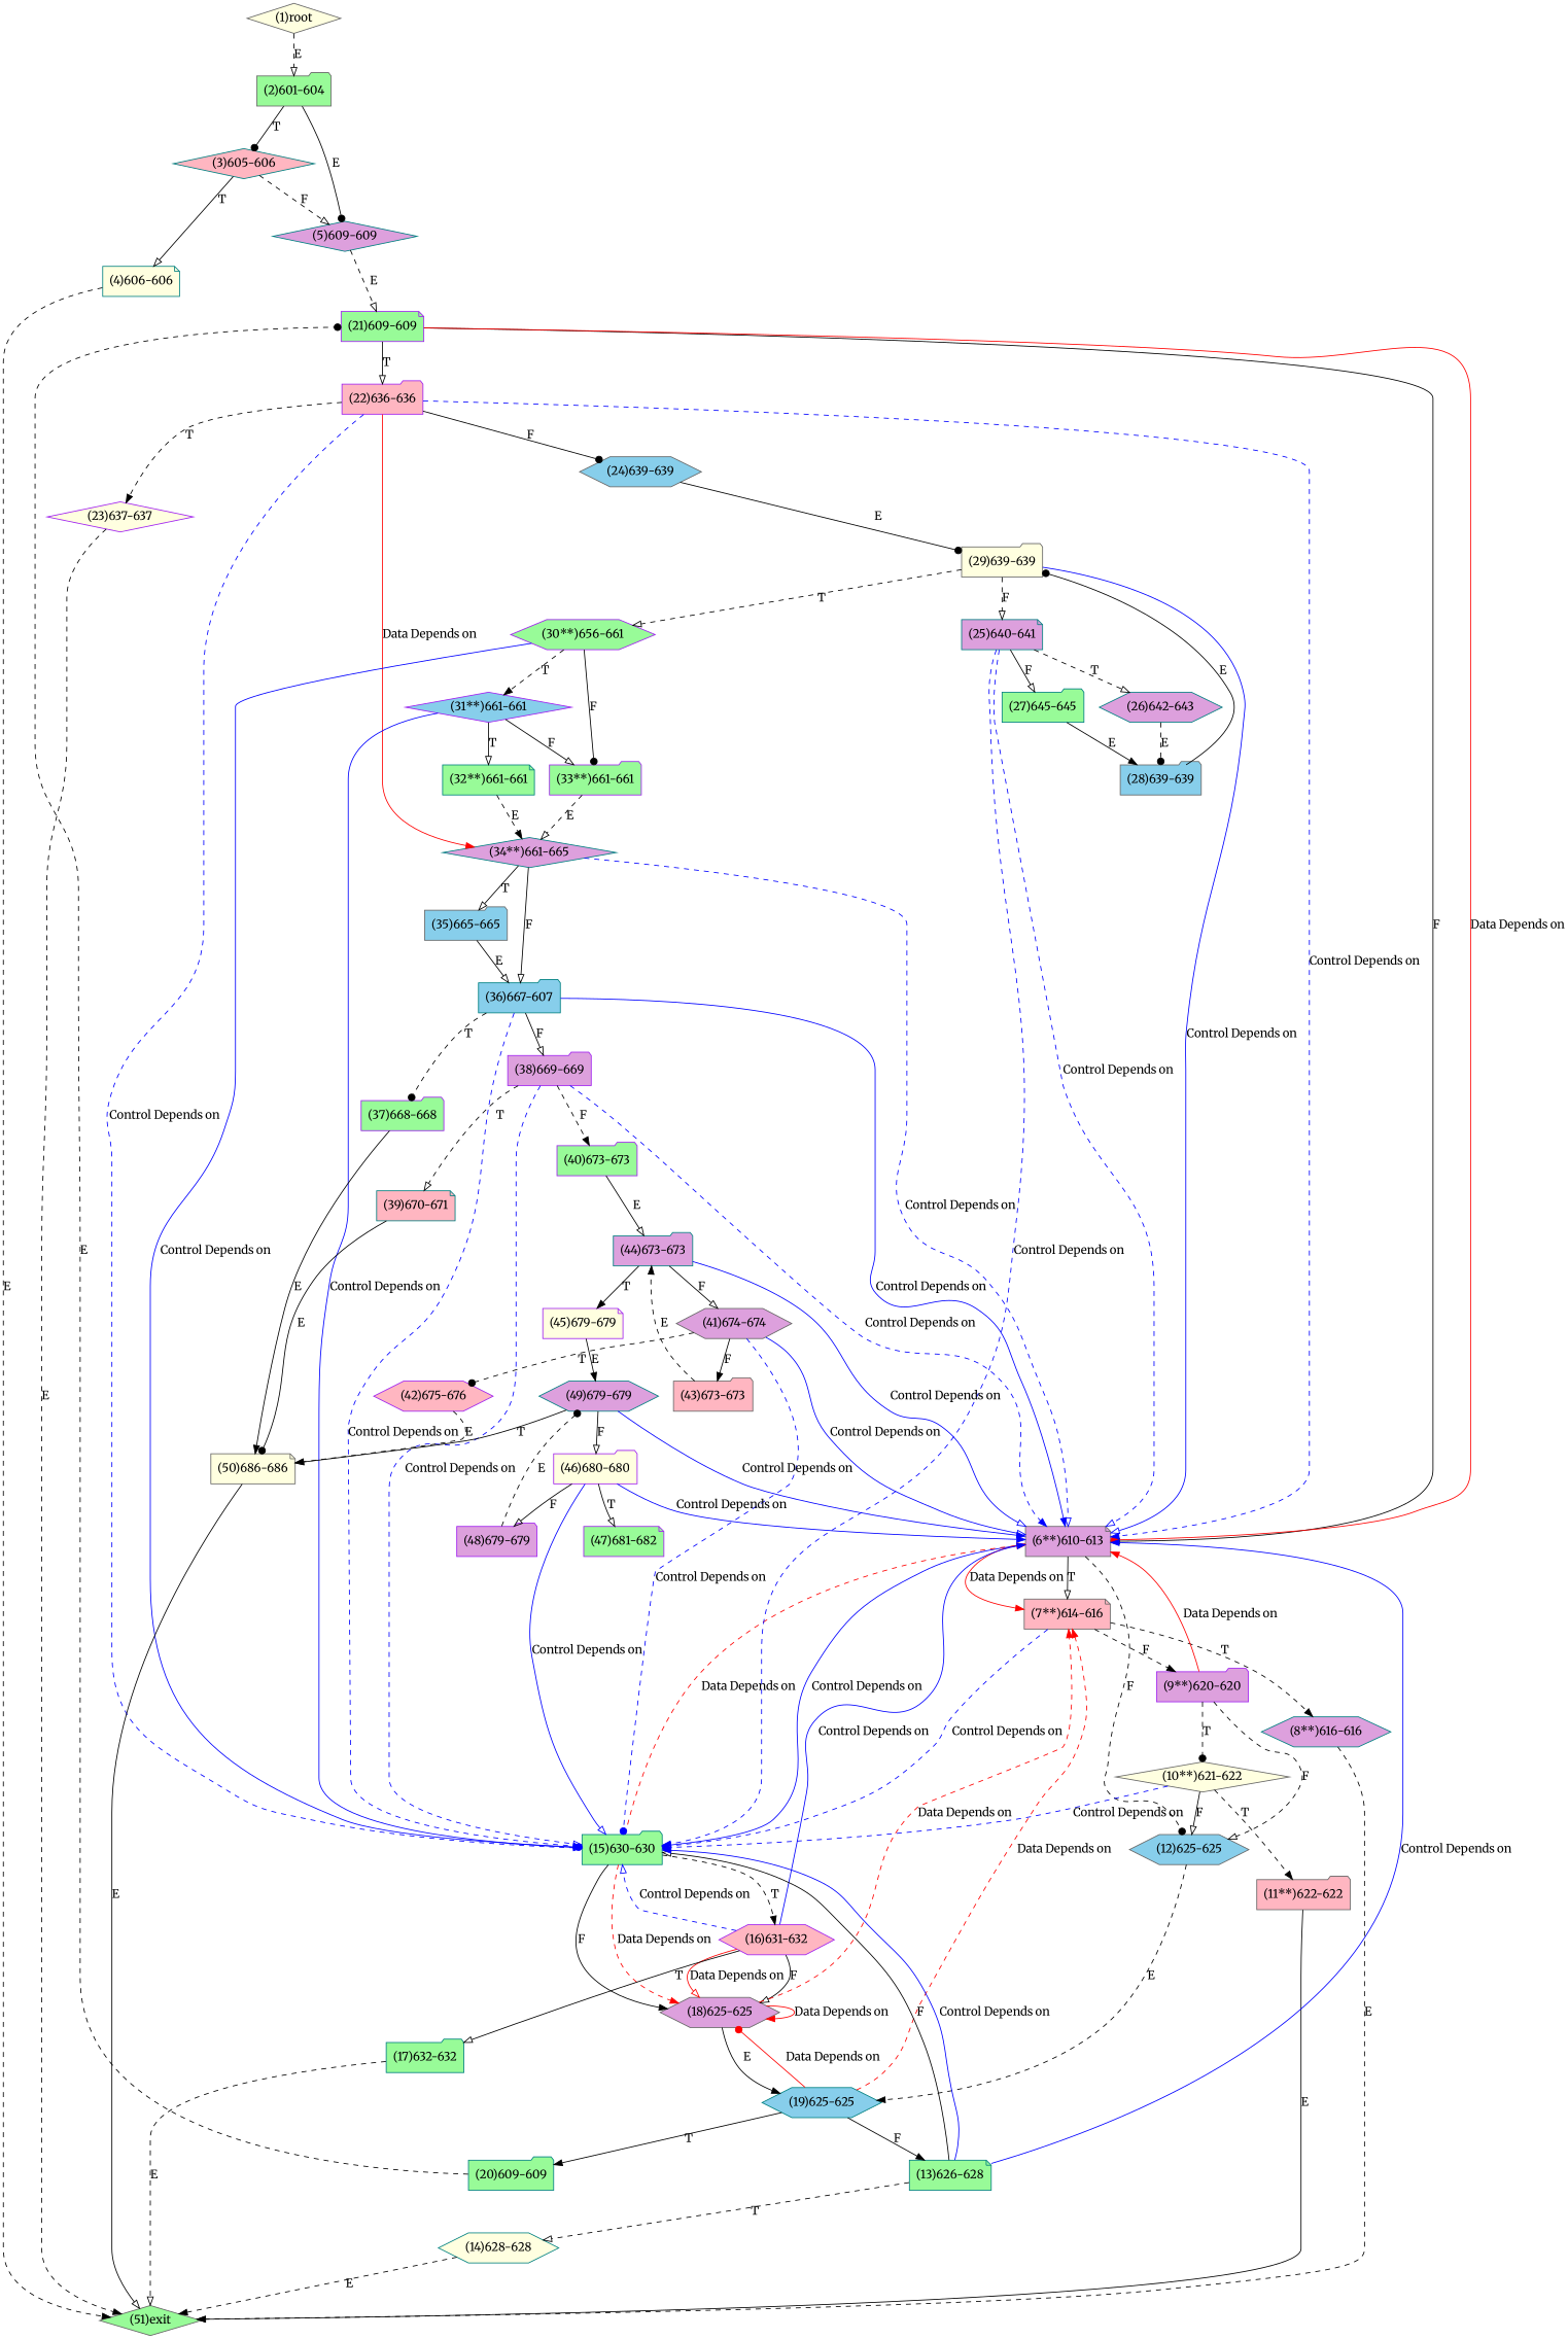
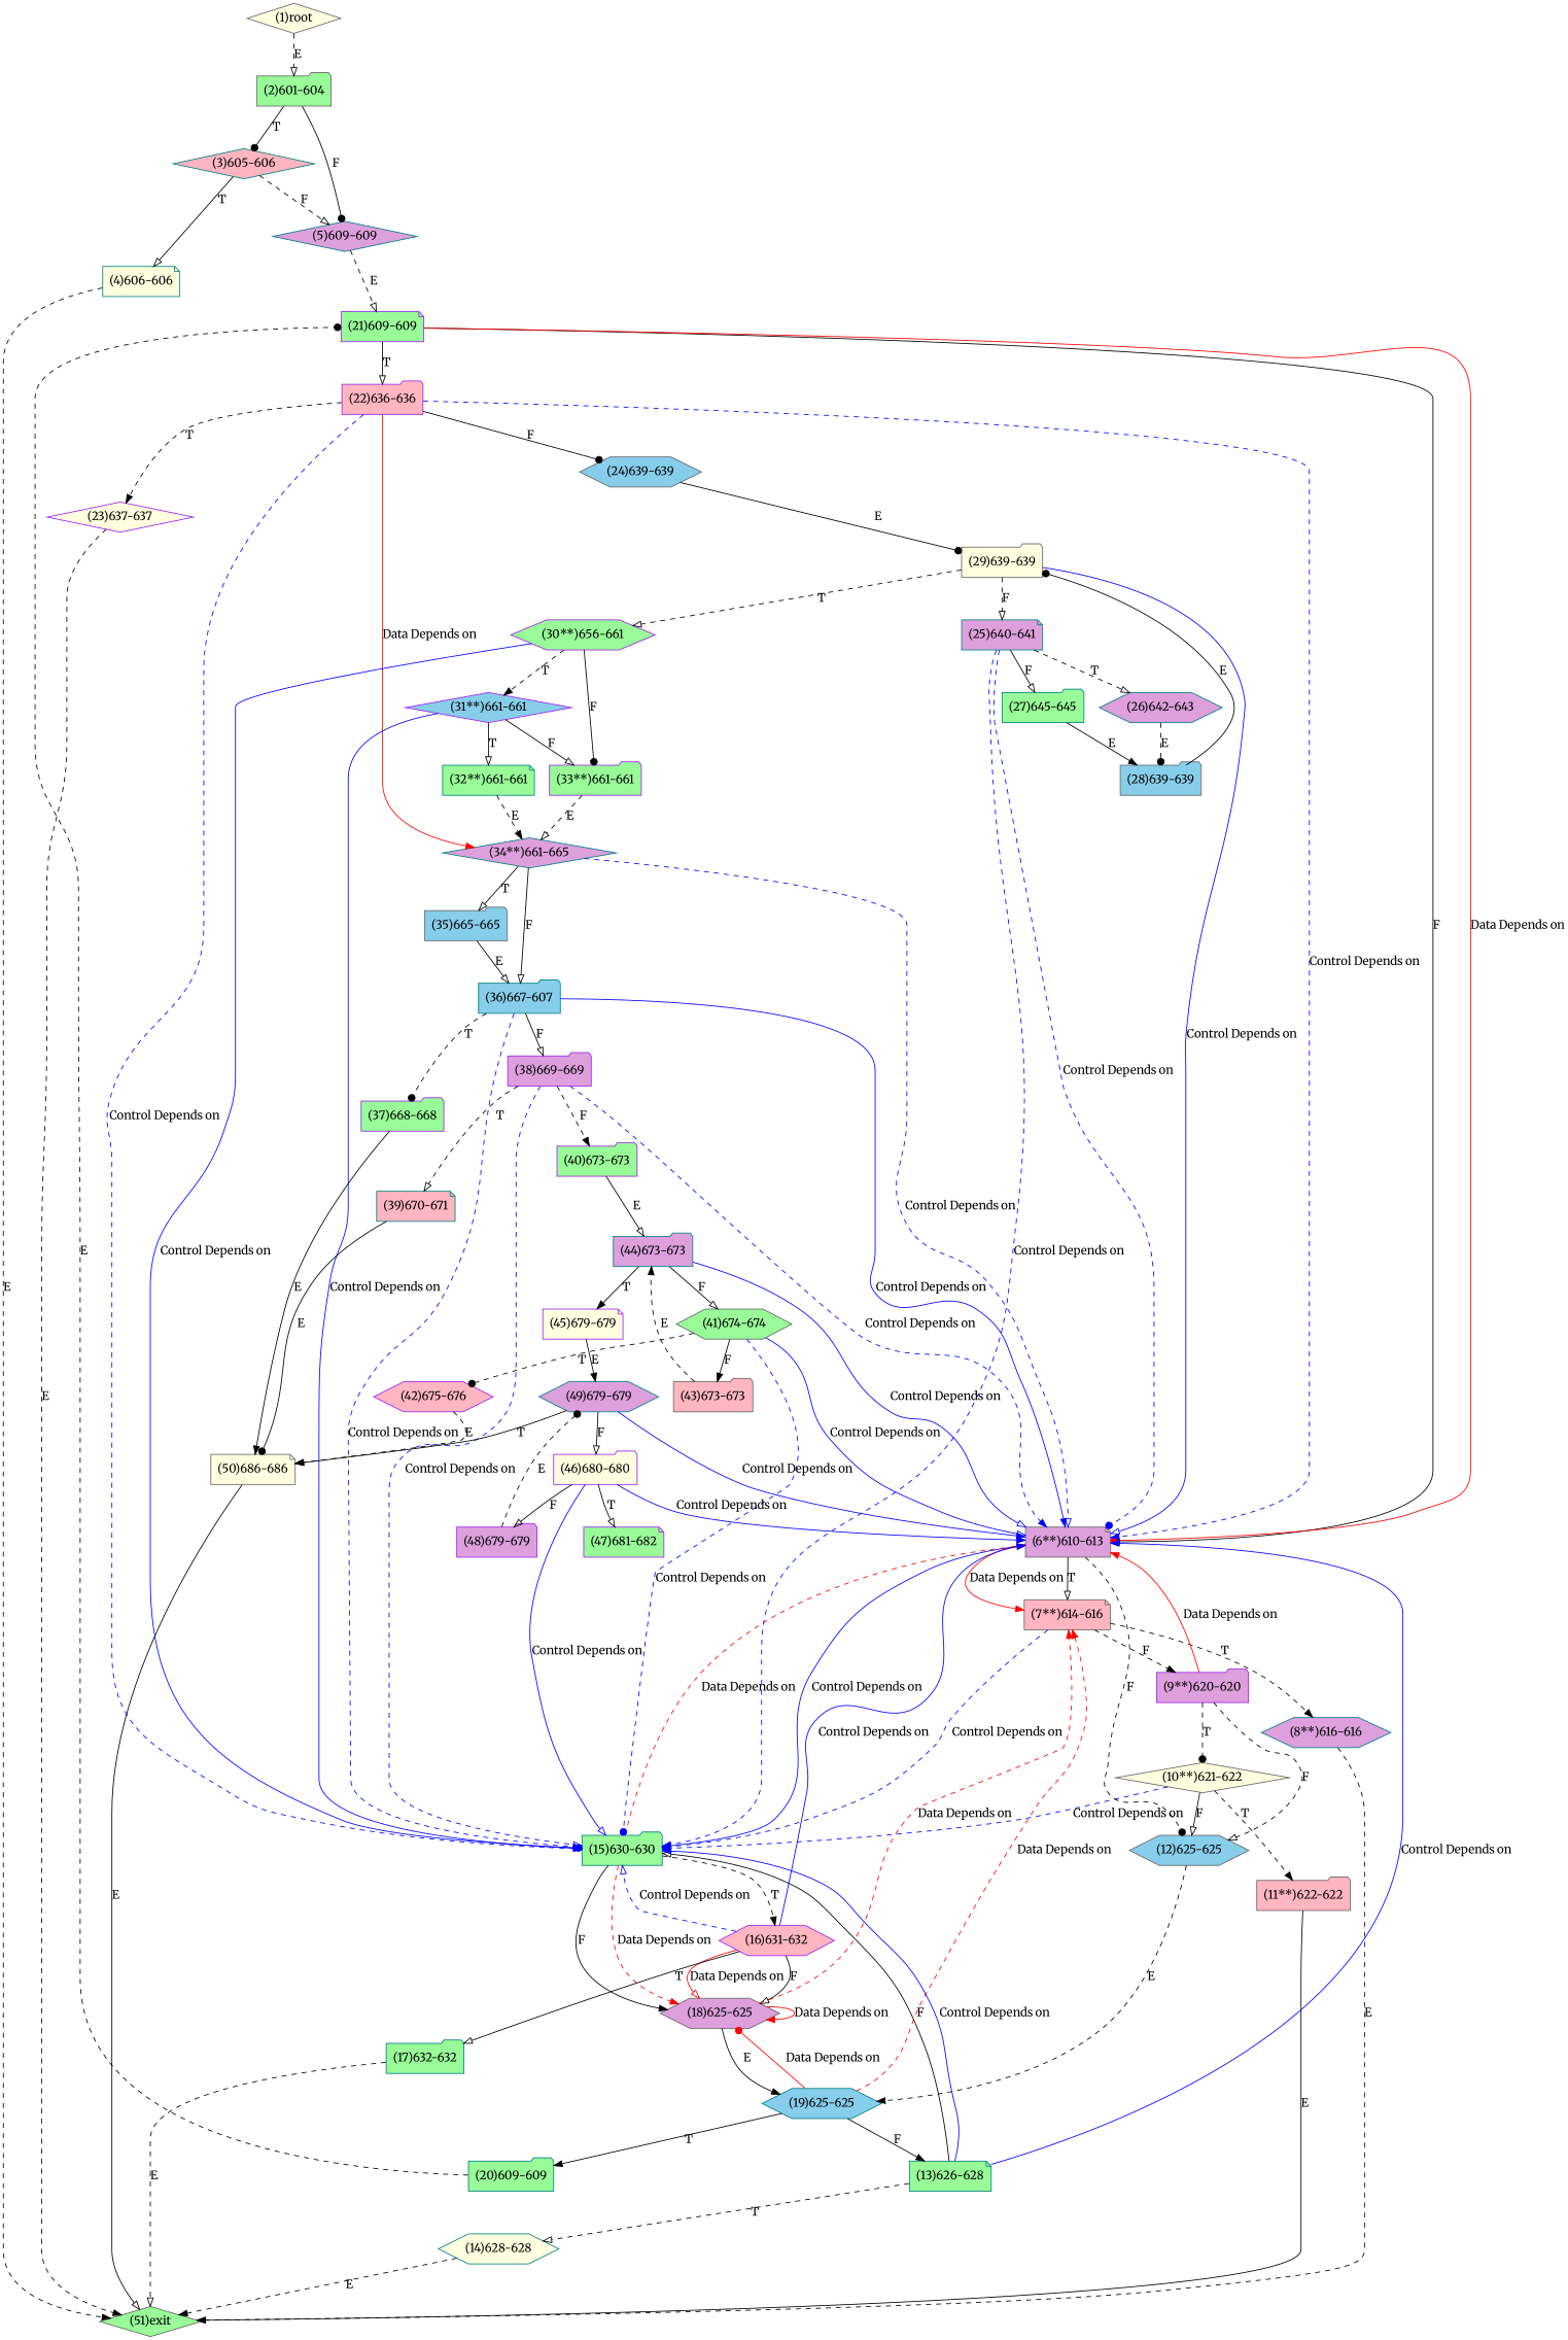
  digraph {
    fontname=Merriweather
    node [color=teal fillcolor=palegreen fontname=Merriweather shape=folder style=filled]
    edge [arrowhead=onormal fontname=Merriweather style=solid]
    n1 [color=gray40 fillcolor=lightyellow label="(1)root" shape=diamond]
    n2 [color=gray40 label="(2)601-604"]
    n3 [fillcolor=lightpink label="(3)605-606" shape=diamond]
    n4 [fillcolor=plum label="(5)609-609" shape=diamond]
    n5 [fillcolor=lightyellow label="(4)606-606" shape=note]
    n6 [color=purple label="(21)609-609" shape=note]
    n7 [color=gray40 label="(51)exit" shape=diamond]
    n8 [color=gray40 fillcolor=plum label="(6**)610-613" shape=note]
    n9 [color=purple fillcolor=lightpink label="(22)636-636"]
    n10 [color=gray40 fillcolor=lightpink label="(7**)614-616" shape=note]
    n11 [color=gray40 fillcolor=skyblue label="(12)625-625" shape=hexagon]
    n12 [label="(15)630-630"]
    n13 [fillcolor=plum label="(8**)616-616" shape=hexagon]
    n14 [color=purple fillcolor=plum label="(9**)620-620"]
    n15 [fillcolor=skyblue label="(19)625-625" shape=hexagon]
    n16 [color=purple fillcolor=lightpink label="(16)631-632" shape=hexagon]
    n17 [color=gray40 fillcolor=plum label="(18)625-625" shape=hexagon]
    n18 [color=gray40 fillcolor=lightyellow label="(10**)621-622" shape=diamond]
    n19 [color=gray40 fillcolor=lightpink label="(11**)622-622"]
    n20 [label="(13)626-628" shape=note]
    n21 [label="(20)609-609"]
    n22 [fillcolor=lightyellow label="(14)628-628" shape=hexagon]
    n23 [label="(17)632-632"]
    n24 [color=purple fillcolor=lightyellow label="(23)637-637" shape=diamond]
    n25 [color=gray40 fillcolor=skyblue label="(24)639-639" shape=hexagon]
    n26 [fillcolor=plum label="(34**)661-665" shape=diamond]
    n27 [color=gray40 fillcolor=lightyellow label="(29)639-639"]
    n28 [color=gray40 fillcolor=skyblue label="(35)665-665"]
    n29 [fillcolor=skyblue label="(36)667-607"]
    n30 [fillcolor=plum label="(25)640-641" shape=note]
    n31 [label="(27)645-645"]
    n32 [fillcolor=plum label="(26)642-643" shape=hexagon]
    n33 [color=gray40 fillcolor=skyblue label="(28)639-639"]
    n34 [color=purple label="(30**)656-661" shape=hexagon]
    n35 [color=purple fillcolor=skyblue label="(31**)661-661" shape=diamond]
    n36 [color=purple label="(33**)661-661"]
    n37 [label="(32**)661-661" shape=note]
    n38 [color=purple fillcolor=plum label="(38)669-669"]
    n39 [color=purple label="(37)668-668"]
    n40 [fillcolor=lightpink label="(39)670-671" shape=note]
    n41 [color=purple label="(40)673-673"]
    n42 [color=gray40 fillcolor=lightyellow label="(50)686-686" shape=note]
    n43 [fillcolor=plum label="(44)673-673"]
    n44 [color=purple fillcolor=lightpink label="(42)675-676" shape=hexagon]
    n45 [color=gray40 fillcolor=lightpink label="(43)673-673"]
-   n46 [color=gray40 fillcolor=plum label="(41)674-674" shape=hexagon]
+   n46 [color=gray40 label="(41)674-674" shape=hexagon]
    n47 [color=purple fillcolor=lightyellow label="(45)679-679" shape=note]
    n48 [color=purple fillcolor=lightyellow label="(46)680-680"]
    n49 [color=purple label="(47)681-682" shape=note]
    n50 [color=purple fillcolor=plum label="(48)679-679"]
    n51 [fillcolor=plum label="(49)679-679" shape=hexagon]
    n1 -> n2 [label=E style=dashed]
    n2 -> n3 [arrowhead=dot label=T]
-   n2 -> n4 [arrowhead=dot label=E]
+   n2 -> n4 [arrowhead=dot label=F]
    n3 -> n4 [label=F style=dashed]
    n3 -> n5 [label=T]
    n4 -> n6 [label=E style=dashed]
    n5 -> n7 [arrowhead=normal label=E style=dashed]
    n6 -> n8 [arrowhead=normal label=F]
    n6 -> n8 [arrowhead=dot color=red label="Data Depends on"]
    n6 -> n9 [label=T]
    n8 -> n10 [label=T]
    n8 -> n10 [arrowhead=normal color=red label="Data Depends on"]
    n8 -> n11 [arrowhead=dot label=F style=dashed]
    n8 -> n12 [color=blue label="Control Depends on"]
    n9 -> n8 [arrowhead=normal color=blue label="Control Depends on" style=dashed]
    n9 -> n12 [color=blue label="Control Depends on" style=dashed]
    n9 -> n24 [arrowhead=normal label=T style=dashed]
    n9 -> n25 [arrowhead=dot label=F]
    n9 -> n26 [arrowhead=normal color=red label="Data Depends on"]
    n10 -> n12 [color=blue label="Control Depends on" style=dashed]
    n10 -> n13 [arrowhead=normal label=T style=dashed]
    n10 -> n14 [arrowhead=normal label=F style=dashed]
    n11 -> n15 [arrowhead=normal label=E style=dashed]
    n12 -> n8 [arrowhead=normal color=red label="Data Depends on" style=dashed]
    n12 -> n16 [arrowhead=normal label=T style=dashed]
    n12 -> n17 [arrowhead=normal label=F]
    n12 -> n17 [arrowhead=normal color=red label="Data Depends on" style=dashed]
    n13 -> n7 [arrowhead=normal label=E style=dashed]
    n14 -> n8 [arrowhead=normal color=red label="Data Depends on"]
    n14 -> n11 [label=F style=dashed]
    n14 -> n18 [arrowhead=dot label=T style=dashed]
    n15 -> n10 [arrowhead=normal color=red label="Data Depends on" style=dashed]
    n15 -> n17 [arrowhead=dot color=red label="Data Depends on"]
    n15 -> n20 [arrowhead=normal label=F]
    n15 -> n21 [arrowhead=normal label=T]
    n16 -> n8 [arrowhead=normal color=blue label="Control Depends on"]
    n16 -> n12 [color=blue label="Control Depends on" style=dashed]
    n16 -> n17 [label=F]
    n16 -> n17 [color=red label="Data Depends on"]
    n16 -> n23 [label=T]
    n17 -> n10 [arrowhead=normal color=red label="Data Depends on" style=dashed]
    n17 -> n15 [arrowhead=normal label=E]
    n17 -> n17 [arrowhead=normal color=red label="Data Depends on"]
    n18 -> n11 [label=F]
    n18 -> n12 [arrowhead=dot color=blue label="Control Depends on" style=dashed]
    n18 -> n19 [arrowhead=normal label=T style=dashed]
    n19 -> n7 [label=E]
    n20 -> n8 [arrowhead=normal color=blue label="Control Depends on"]
    n20 -> n12 [label=F]
    n20 -> n12 [arrowhead=normal color=blue label="Control Depends on"]
    n20 -> n22 [label=T style=dashed]
    n21 -> n6 [arrowhead=dot label=E style=dashed]
    n22 -> n7 [arrowhead=normal label=E style=dashed]
    n23 -> n7 [label=E style=dashed]
    n24 -> n7 [arrowhead=normal label=E style=dashed]
    n25 -> n27 [arrowhead=dot label=E]
    n26 -> n8 [color=blue label="Control Depends on" style=dashed]
    n26 -> n28 [label=T]
    n26 -> n29 [label=F]
    n27 -> n8 [color=blue label="Control Depends on"]
    n27 -> n30 [label=F style=dashed]
    n27 -> n34 [label=T style=dashed]
    n28 -> n29 [label=E]
    n29 -> n8 [arrowhead=normal color=blue label="Control Depends on"]
    n29 -> n12 [arrowhead=normal color=blue label="Control Depends on" style=dashed]
    n29 -> n38 [label=F]
    n29 -> n39 [arrowhead=dot label=T style=dashed]
-   n30 -> n8 [color=blue label="Control Depends on" style=dashed]
+   n30 -> n8 [arrowhead=dot color=blue label="Control Depends on" style=dashed]
    n30 -> n12 [arrowhead=normal color=blue label="Control Depends on" style=dashed]
    n30 -> n31 [label=F]
    n30 -> n32 [label=T style=dashed]
    n31 -> n33 [arrowhead=normal label=E]
    n32 -> n33 [arrowhead=dot label=E style=dashed]
    n33 -> n27 [arrowhead=dot label=E]
    n34 -> n12 [arrowhead=dot color=blue label="Control Depends on"]
    n34 -> n35 [arrowhead=normal label=T style=dashed]
    n34 -> n36 [arrowhead=dot label=F]
    n35 -> n12 [arrowhead=normal color=blue label="Control Depends on"]
    n35 -> n36 [label=F]
    n35 -> n37 [label=T]
    n36 -> n26 [label=E style=dashed]
    n37 -> n26 [arrowhead=normal label=E style=dashed]
    n38 -> n8 [arrowhead=normal color=blue label="Control Depends on" style=dashed]
    n38 -> n12 [color=blue label="Control Depends on" style=dashed]
    n38 -> n40 [label=T style=dashed]
    n38 -> n41 [arrowhead=normal label=F style=dashed]
    n39 -> n42 [arrowhead=normal label=E]
    n40 -> n42 [arrowhead=dot label=E]
    n41 -> n43 [label=E]
    n42 -> n7 [label=E]
    n43 -> n8 [color=blue label="Control Depends on"]
    n43 -> n46 [label=F]
    n43 -> n47 [arrowhead=normal label=T]
    n44 -> n42 [arrowhead=normal label=E style=dashed]
    n45 -> n43 [arrowhead=normal label=E style=dashed]
    n46 -> n8 [color=blue label="Control Depends on"]
    n46 -> n12 [arrowhead=dot color=blue label="Control Depends on" style=dashed]
    n46 -> n44 [arrowhead=dot label=T style=dashed]
    n46 -> n45 [arrowhead=normal label=F]
    n47 -> n51 [arrowhead=normal label=E]
    n48 -> n8 [arrowhead=normal color=blue label="Control Depends on"]
    n48 -> n12 [color=blue label="Control Depends on"]
    n48 -> n49 [label=T]
    n48 -> n50 [label=F]
    n50 -> n51 [arrowhead=dot label=E style=dashed]
    n51 -> n8 [arrowhead=normal color=blue label="Control Depends on"]
    n51 -> n42 [label=T]
    n51 -> n48 [label=F]
  }
